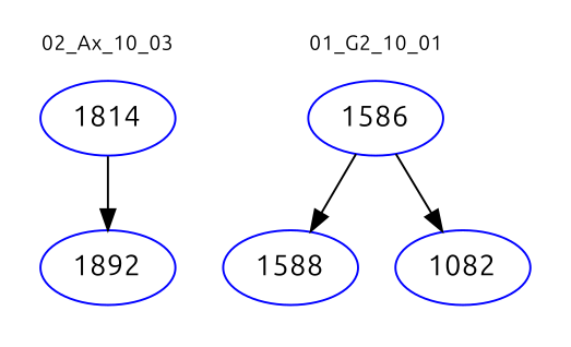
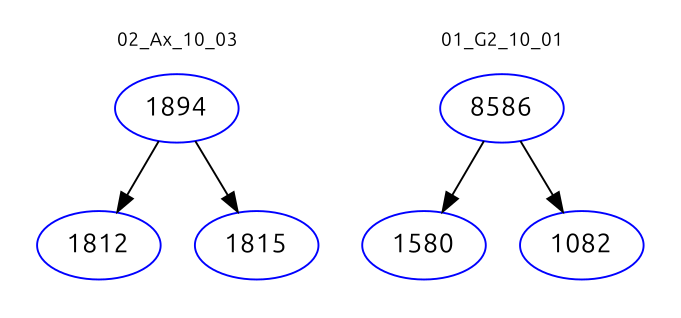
  digraph {
    fontname=Ubuntu
    node [color=blue fontname=Ubuntu]
    edge [color=black fontname=Ubuntu]
-   n1 [label=1814]
-   n2 [label=1892]
-   n4 [label=1586]
-   n5 [label=1588]
+   n1 [label=1894]
+   n2 [label=1812]
+   n3 [label=1815]
+   n4 [label=8586]
+   n5 [label=1580]
    n6 [label=1082]
    subgraph cluster_1 {
      color=white
      fontsize=10
      label="02_Ax_10_03"
      n1
      n2
+     n3
    }
    subgraph cluster_2 {
      color=white
      fontsize=10
      label="01_G2_10_01"
      n4
      n5
      n6
    }
    n1 -> n2
+   n1 -> n3
    n4 -> n5
    n4 -> n6
  }
